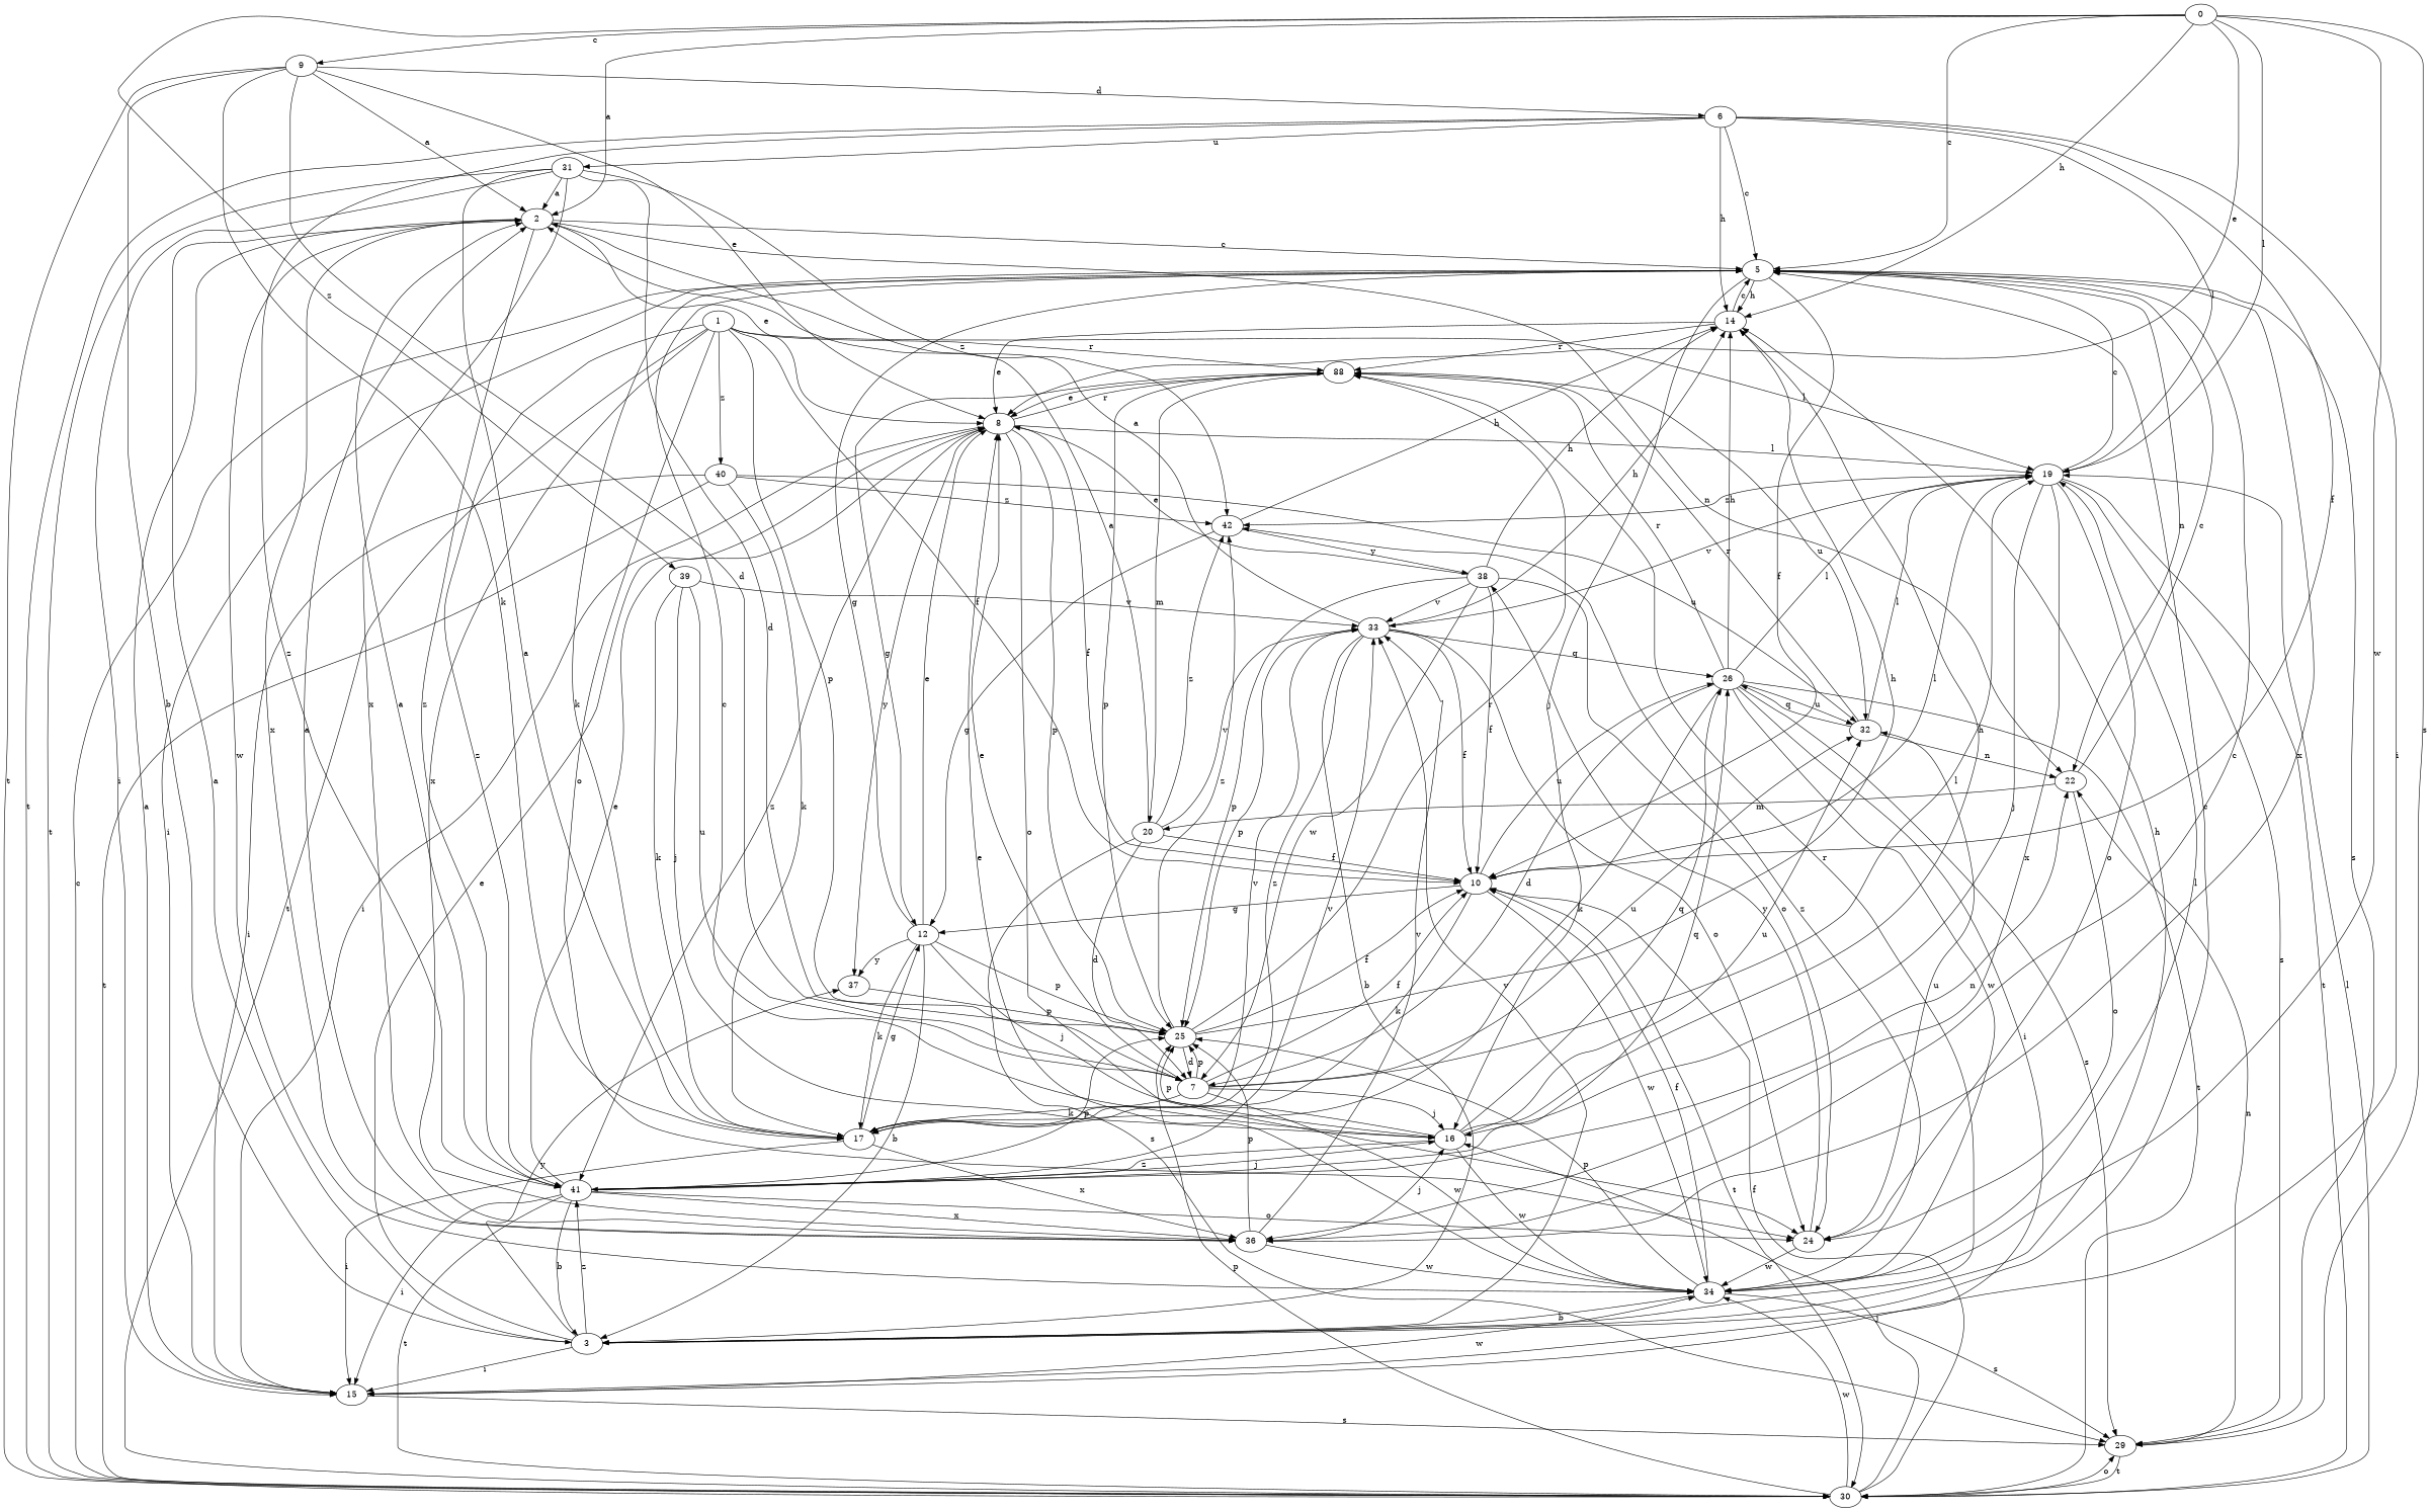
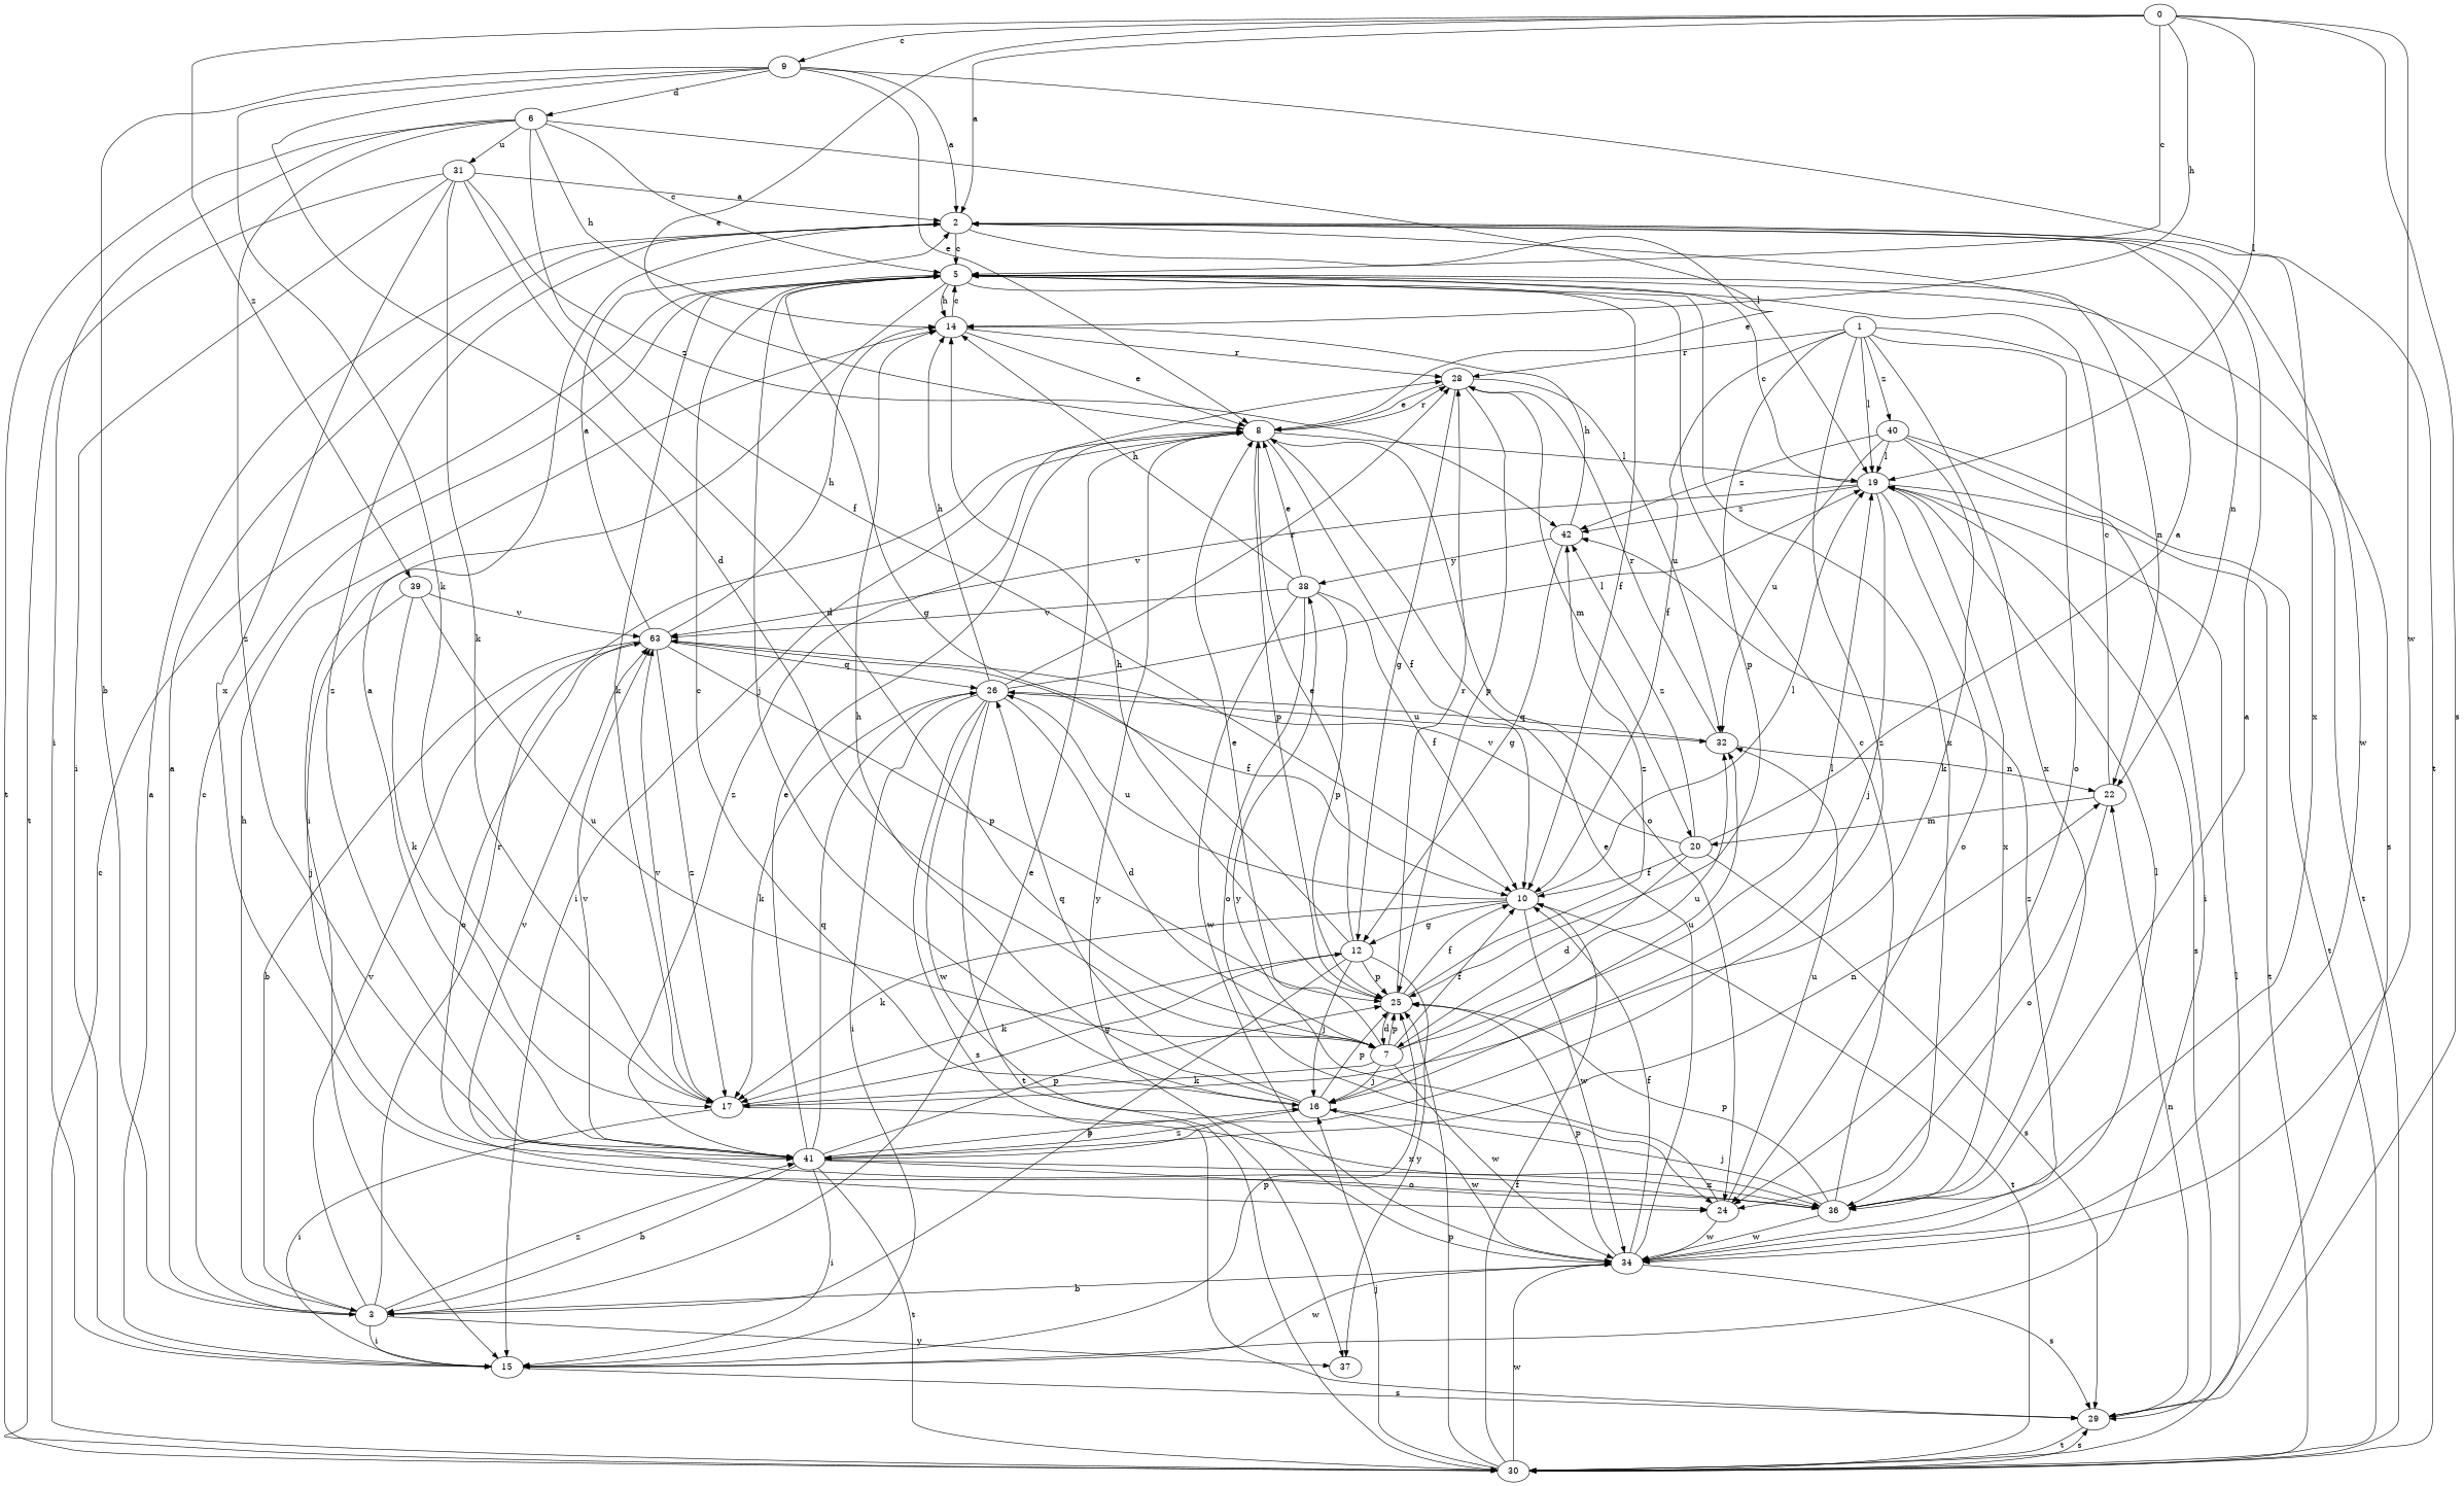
  strict digraph {
    0
    2
    n3 [label=9]
    5
    8
    14
    19
    29
    34
    39
    36
    41
    22
    30
    3
    6
    7
    17
    10
    15
    16
    24
    25
-   28 [label=88]
+   28
    37
-   33
+   33 [label=63]
    42
    1
    40
    12
    26
    32
    38
    20
    31
    0 -> 2 [label=a]
    0 -> n3 [label=c]
    0 -> 5 [label=c]
    0 -> 8 [label=e]
    0 -> 14 [label=h]
    0 -> 19 [label=l]
    0 -> 29 [label=s]
    0 -> 34 [label=w]
    0 -> 39 [label=z]
    2 -> 5 [label=c]
    2 -> 8 [label=e]
    2 -> 34 [label=w]
    2 -> 36 [label=x]
    2 -> 41 [label=z]
    2 -> 22 [label=n]
    n3 -> 2 [label=a]
    n3 -> 8 [label=e]
    n3 -> 30 [label=t]
    n3 -> 3 [label=b]
    n3 -> 6 [label=d]
    n3 -> 7 [label=d]
    n3 -> 17 [label=k]
    5 -> 14 [label=h]
    5 -> 29 [label=s]
    5 -> 36 [label=x]
    5 -> 22 [label=n]
    5 -> 17 [label=k]
    5 -> 10 [label=f]
    5 -> 15 [label=i]
    5 -> 16 [label=j]
    8 -> 19 [label=l]
    8 -> 41 [label=z]
    8 -> 10 [label=f]
    8 -> 15 [label=i]
    8 -> 24 [label=o]
    8 -> 25 [label=p]
    8 -> 28 [label=r]
    8 -> 37 [label=y]
    14 -> 5 [label=c]
    14 -> 8 [label=e]
    14 -> 28 [label=r]
    19 -> 5 [label=c]
    19 -> 29 [label=s]
    19 -> 36 [label=x]
    19 -> 30 [label=t]
    19 -> 16 [label=j]
    19 -> 24 [label=o]
    19 -> 33 [label=v]
    19 -> 42 [label=z]
    29 -> 22 [label=n]
    29 -> 30 [label=t]
    34 -> 8 [label=e]
    34 -> 19 [label=l]
    34 -> 29 [label=s]
    34 -> 3 [label=b]
    34 -> 10 [label=f]
    34 -> 25 [label=p]
    34 -> 42 [label=z]
    39 -> 7 [label=u]
    39 -> 17 [label=k]
-   39 -> 16 [label=j]
+   39 -> 41 [label=j]
    39 -> 33 [label=v]
    36 -> 2 [label=a]
    36 -> 5 [label=c]
    36 -> 34 [label=w]
    36 -> 16 [label=j]
    36 -> 25 [label=p]
    36 -> 33 [label=v]
    41 -> 2 [label=a]
    41 -> 8 [label=e]
    41 -> 36 [label=x]
    41 -> 22 [label=n]
    41 -> 30 [label=t]
    41 -> 3 [label=b]
    41 -> 15 [label=i]
    41 -> 16 [label=j]
    41 -> 24 [label=o]
    41 -> 25 [label=p]
    41 -> 33 [label=v]
    41 -> 26 [label=q]
    22 -> 5 [label=c]
    22 -> 24 [label=o]
    22 -> 20 [label=m]
    30 -> 5 [label=c]
    30 -> 19 [label=l]
-   30 -> 29 [label=o]
+   30 -> 29 [label=s]
    30 -> 34 [label=w]
    30 -> 10 [label=f]
    30 -> 16 [label=j]
    30 -> 25 [label=p]
    3 -> 2 [label=a]
    3 -> 5 [label=c]
    3 -> 8 [label=e]
    3 -> 14 [label=h]
    3 -> 41 [label=z]
    3 -> 15 [label=i]
    3 -> 28 [label=r]
    3 -> 37 [label=y]
    3 -> 33 [label=v]
    6 -> 5 [label=c]
    6 -> 14 [label=h]
    6 -> 19 [label=l]
    6 -> 41 [label=z]
    6 -> 30 [label=t]
    6 -> 10 [label=f]
    6 -> 15 [label=i]
    6 -> 31 [label=u]
    7 -> 8 [label=e]
    7 -> 19 [label=l]
    7 -> 34 [label=w]
    7 -> 17 [label=k]
    7 -> 10 [label=f]
    7 -> 16 [label=j]
    7 -> 25 [label=p]
    7 -> 32 [label=u]
    17 -> 36 [label=x]
    17 -> 15 [label=i]
    17 -> 33 [label=v]
    17 -> 12 [label=g]
    10 -> 19 [label=l]
    10 -> 34 [label=w]
    10 -> 30 [label=t]
    10 -> 17 [label=k]
    10 -> 12 [label=g]
    10 -> 26 [label=u]
    15 -> 2 [label=a]
    15 -> 29 [label=s]
    15 -> 34 [label=w]
    16 -> 5 [label=c]
    16 -> 14 [label=h]
    16 -> 34 [label=w]
    16 -> 41 [label=z]
    16 -> 25 [label=p]
    16 -> 26 [label=q]
    16 -> 32 [label=u]
    24 -> 34 [label=w]
    24 -> 32 [label=u]
    24 -> 38 [label=y]
    25 -> 14 [label=h]
    25 -> 7 [label=d]
    25 -> 10 [label=f]
    25 -> 28 [label=r]
    25 -> 42 [label=z]
    28 -> 8 [label=e]
    28 -> 25 [label=p]
    28 -> 12 [label=g]
    28 -> 32 [label=u]
    28 -> 20 [label=m]
-   37 -> 25 [label=p]
+   15 -> 25 [label=p]
    33 -> 2 [label=a]
    33 -> 14 [label=h]
    33 -> 3 [label=b]
    33 -> 17 [label=z]
    33 -> 10 [label=f]
    33 -> 24 [label=o]
    33 -> 25 [label=p]
    33 -> 26 [label=q]
    42 -> 14 [label=h]
    42 -> 12 [label=g]
    42 -> 38 [label=y]
    1 -> 19 [label=l]
    1 -> 36 [label=x]
    1 -> 41 [label=z]
    1 -> 30 [label=t]
    1 -> 10 [label=f]
    1 -> 24 [label=o]
    1 -> 25 [label=p]
    1 -> 28 [label=r]
    1 -> 40 [label=z]
    40 -> 30 [label=t]
    40 -> 17 [label=k]
    40 -> 15 [label=i]
    40 -> 42 [label=z]
    40 -> 32 [label=u]
    12 -> 5 [label=g]
    12 -> 8 [label=e]
    12 -> 3 [label=b]
    12 -> 17 [label=k]
    12 -> 16 [label=j]
    12 -> 25 [label=p]
    12 -> 37 [label=y]
    26 -> 14 [label=h]
    26 -> 19 [label=l]
    26 -> 29 [label=s]
    26 -> 34 [label=w]
    26 -> 30 [label=t]
    26 -> 7 [label=d]
    26 -> 17 [label=k]
    26 -> 15 [label=i]
    26 -> 28 [label=r]
    26 -> 32 [label=u]
-   32 -> 19 [label=l]
+   40 -> 19 [label=l]
    32 -> 22 [label=n]
    32 -> 28 [label=r]
    32 -> 26 [label=q]
    38 -> 8 [label=e]
    38 -> 14 [label=h]
-   38 -> 7 [label=w]
+   38 -> 34 [label=w]
    38 -> 10 [label=f]
    38 -> 24 [label=o]
    38 -> 25 [label=p]
    38 -> 33 [label=v]
    20 -> 2 [label=a]
    20 -> 29 [label=s]
    20 -> 7 [label=d]
    20 -> 10 [label=f]
    20 -> 33 [label=v]
    20 -> 42 [label=z]
    31 -> 2 [label=a]
    31 -> 36 [label=x]
    31 -> 30 [label=t]
    31 -> 7 [label=d]
-   31 -> 17 [label=a]
+   31 -> 17 [label=k]
    31 -> 15 [label=i]
    31 -> 42 [label=z]
  }
